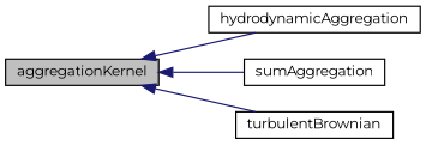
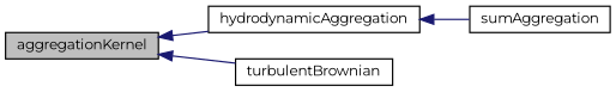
  digraph {
    fontname=Montserrat
    rankdir=LR
    node [color=black fontname=Montserrat fontsize=10 shape=record]
    edge [color=midnightblue dir=back fontname=Montserrat fontsize=10 labelfontname=Helvetica labelfontsize=10 style=solid]
    n1 [fillcolor=grey75 fontcolor=black height=0.2 label=aggregationKernel style=filled width=0.4]
    n2 [height=0.2 label=hydrodynamicAggregation width=0.4]
    n3 [height=0.2 label=sumAggregation width=0.4]
    n4 [height=0.2 label=turbulentBrownian width=0.4]
    n1 -> n2
-   n1 -> n3
+   n2 -> n3
    n1 -> n4
  }
